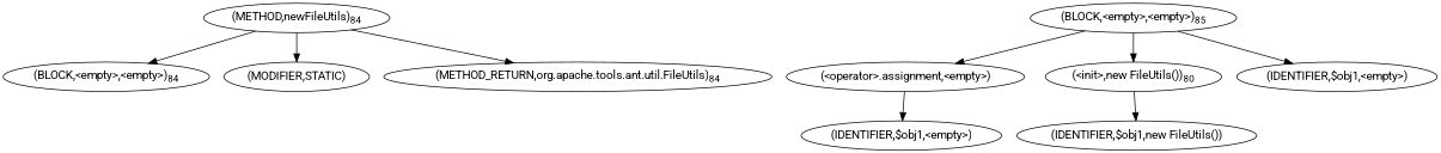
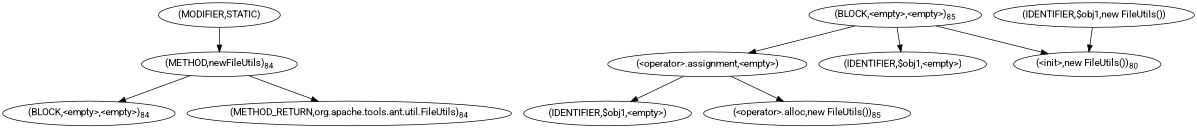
  digraph {
    fontname=Roboto
    node [fontname=Roboto]
    edge [fontname=Roboto]
    n1 [label=<(METHOD,newFileUtils)<SUB>84</SUB>>]
    n2 [label=<(BLOCK,&lt;empty&gt;,&lt;empty&gt;)<SUB>84</SUB>>]
    n3 [label=<(MODIFIER,STATIC)>]
    n4 [label=<(METHOD_RETURN,org.apache.tools.ant.util.FileUtils)<SUB>84</SUB>>]
    n5 [label=<(BLOCK,&lt;empty&gt;,&lt;empty&gt;)<SUB>85</SUB>>]
    n6 [label=<(&lt;operator&gt;.assignment,&lt;empty&gt;)>]
    n7 [label=<(&lt;init&gt;,new FileUtils())<SUB>80</SUB>>]
    n8 [label=<(IDENTIFIER,$obj1,&lt;empty&gt;)>]
    n9 [label=<(IDENTIFIER,$obj1,&lt;empty&gt;)>]
+   n10 [label=<(&lt;operator&gt;.alloc,new FileUtils())<SUB>85</SUB>>]
    n11 [label=<(IDENTIFIER,$obj1,new FileUtils())>]
    n1 -> n2
-   n1 -> n3
+   n3 -> n1
    n1 -> n4
    n5 -> n6
    n5 -> n7
    n5 -> n8
    n6 -> n9
-   n7 -> n11
+   n6 -> n10
+   n11 -> n7
  }
